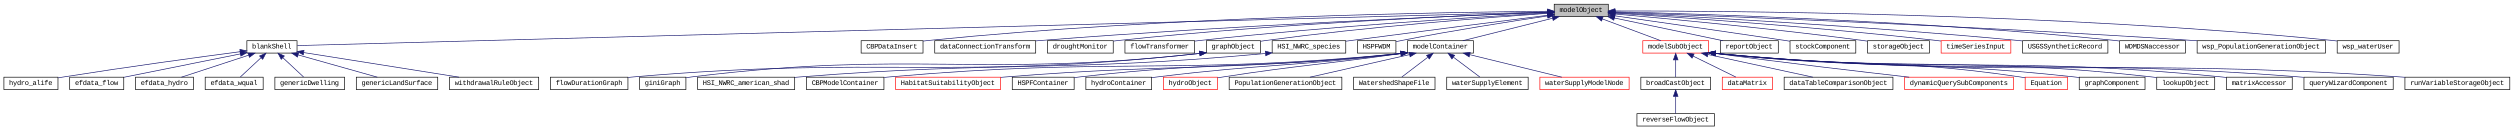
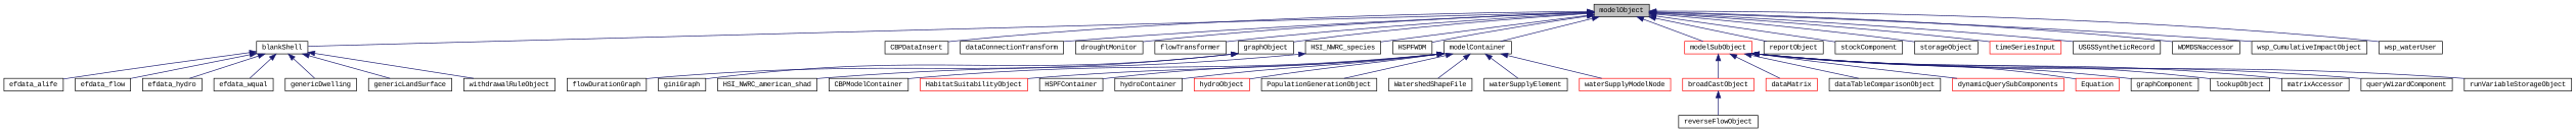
  digraph {
    fontname="Liberation Mono"
    rankdir=TB
    node [color=black fillcolor=white fontname="Liberation Mono" fontsize=10 shape=record style=filled]
    edge [color=midnightblue dir=back fontname="Liberation Mono" fontsize=10 labelfontname=Helvetica labelfontsize=10 style=solid]
    n1 [fillcolor=grey75 fontcolor=black height=0.2 label=modelObject width=0.4]
    n2 [height=0.2 label=blankShell width=0.4]
    n3 [height=0.2 label=CBPDataInsert width=0.4]
    n4 [height=0.2 label=dataConnectionTransform width=0.4]
    n5 [height=0.2 label=droughtMonitor width=0.4]
    n6 [height=0.2 label=flowTransformer width=0.4]
    n7 [height=0.2 label=graphObject width=0.4]
    n8 [height=0.2 label=HSI_NWRC_species width=0.4]
    n9 [height=0.2 label=HSPFWDM width=0.4]
    n10 [height=0.2 label=modelContainer width=0.4]
    n11 [color=red height=0.2 label=modelSubObject width=0.4]
    n12 [height=0.2 label=reportObject width=0.4]
    n13 [height=0.2 label=stockComponent width=0.4]
    n14 [height=0.2 label=storageObject width=0.4]
    n15 [color=red height=0.2 label=timeSeriesInput width=0.4]
    n16 [height=0.2 label=USGSSyntheticRecord width=0.4]
    n17 [height=0.2 label=WDMDSNaccessor width=0.4]
-   n18 [height=0.2 label=wsp_PopulationGenerationObject width=0.4]
+   n18 [height=0.2 label=wsp_CumulativeImpactObject width=0.4]
    n19 [height=0.2 label=wsp_waterUser width=0.4]
-   n20 [height=0.2 label=hydro_alife width=0.4]
+   n20 [height=0.2 label=efdata_alife width=0.4]
    n21 [height=0.2 label=efdata_flow width=0.4]
    n22 [height=0.2 label=efdata_hydro width=0.4]
    n23 [height=0.2 label=efdata_wqual width=0.4]
    n24 [height=0.2 label=genericDwelling width=0.4]
    n25 [height=0.2 label=genericLandSurface width=0.4]
    n26 [height=0.2 label=withdrawalRuleObject width=0.4]
    n27 [height=0.2 label=flowDurationGraph width=0.4]
    n28 [height=0.2 label=giniGraph width=0.4]
    n29 [height=0.2 label=HSI_NWRC_american_shad width=0.4]
    n30 [height=0.2 label=CBPModelContainer width=0.4]
    n31 [color=red height=0.2 label=HabitatSuitabilityObject width=0.4]
    n32 [height=0.2 label=HSPFContainer width=0.4]
    n33 [height=0.2 label=hydroContainer width=0.4]
    n34 [color=red height=0.2 label=hydroObject width=0.4]
    n35 [height=0.2 label=PopulationGenerationObject width=0.4]
    n36 [height=0.2 label=WatershedShapeFile width=0.4]
    n37 [height=0.2 label=waterSupplyElement width=0.4]
    n38 [color=red height=0.2 label=waterSupplyModelNode width=0.4]
-   n39 [height=0.2 label=broadCastObject width=0.4]
+   n39 [color=red height=0.2 label=broadCastObject width=0.4]
    n40 [color=red height=0.2 label=dataMatrix width=0.4]
    n41 [height=0.2 label=dataTableComparisonObject width=0.4]
    n42 [color=red height=0.2 label=dynamicQuerySubComponents width=0.4]
    n43 [color=red height=0.2 label=Equation width=0.4]
    n44 [height=0.2 label=graphComponent width=0.4]
    n45 [height=0.2 label=lookupObject width=0.4]
    n46 [height=0.2 label=matrixAccessor width=0.4]
    n47 [height=0.2 label=queryWizardComponent width=0.4]
    n48 [height=0.2 label=runVariableStorageObject width=0.4]
    n49 [height=0.2 label=reverseFlowObject width=0.4]
    n1 -> n2
    n1 -> n3
    n1 -> n4
    n1 -> n5
    n1 -> n6
    n1 -> n7
    n1 -> n8
    n1 -> n9
    n1 -> n10
    n1 -> n11
    n1 -> n12
    n1 -> n13
    n1 -> n14
    n1 -> n15
    n1 -> n16
    n1 -> n17
    n1 -> n18
    n1 -> n19
    n2 -> n20
    n2 -> n21
    n2 -> n22
    n2 -> n23
    n2 -> n24
    n2 -> n25
    n2 -> n26
    n7 -> n27
    n7 -> n28
    n8 -> n29
    n10 -> n30
    n10 -> n31
    n10 -> n32
    n10 -> n33
    n10 -> n34
    n10 -> n35
    n10 -> n36
    n10 -> n37
    n10 -> n38
    n11 -> n39
    n11 -> n40
    n11 -> n41
    n11 -> n42
    n11 -> n43
    n11 -> n44
    n11 -> n45
    n11 -> n46
    n11 -> n47
    n11 -> n48
    n39 -> n49
  }
